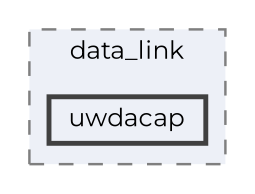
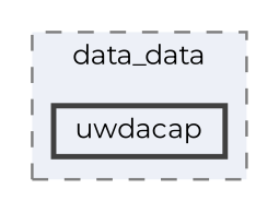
  digraph {
    compound=true
    rankdir=LR
    fontname=Montserrat
    n1 [color=grey25 fillcolor="#edf0f7" fontname=Montserrat fontsize=10 height=0.2 label=uwdacap shape=box style="filled,bold" width=0.4]
    subgraph cluster_1 {
      bgcolor="#edf0f7"
      fontsize=10
-     label=data_link
+     label=data_data
      pencolor=grey50
      style="filled,dashed"
      n1
    }
  }
